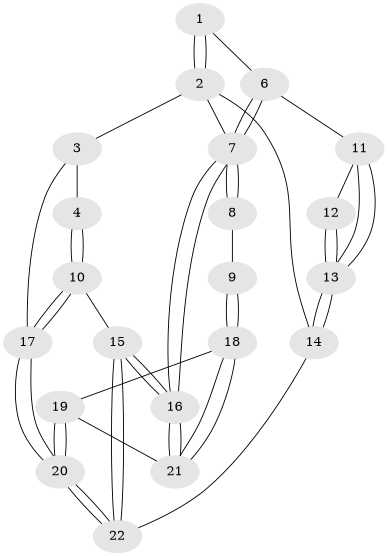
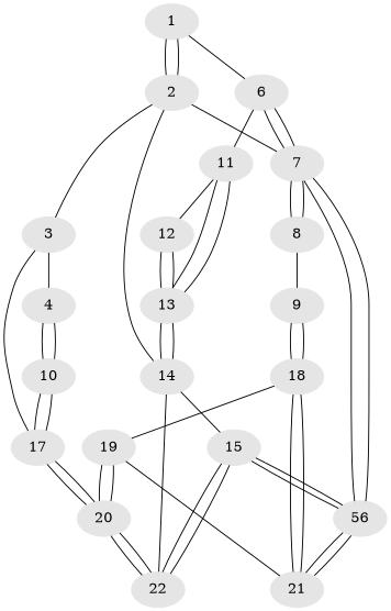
  graph {
    node [color=gray90 style=filled]
    1
    2
    6
    3
    14
    7
    11
    4
    17
    12
    13
    22
    15
    10
    20
    8
    9
-   16
+   16 [label=56]
    21
    18
    19
    1 -- 2
    1 -- 2
    1 -- 6
    2 -- 3
    2 -- 14
    2 -- 7
    6 -- 7
    6 -- 7
    6 -- 11
    3 -- 4
    3 -- 17
    14 -- 22
-   10 -- 15
+   14 -- 15
    7 -- 8
    7 -- 8
    7 -- 16
    7 -- 16
    11 -- 12
    11 -- 13
    11 -- 13
    4 -- 10
    4 -- 10
    17 -- 20
    17 -- 20
    12 -- 13
    12 -- 13
    13 -- 14
    13 -- 14
    15 -- 22
    15 -- 22
    15 -- 16
    15 -- 16
    10 -- 17
    10 -- 17
    20 -- 22
    20 -- 22
    8 -- 9
    9 -- 18
    9 -- 18
    16 -- 21
    16 -- 21
    18 -- 21
    18 -- 21
    18 -- 19
    19 -- 20
    19 -- 20
    19 -- 21
  }
